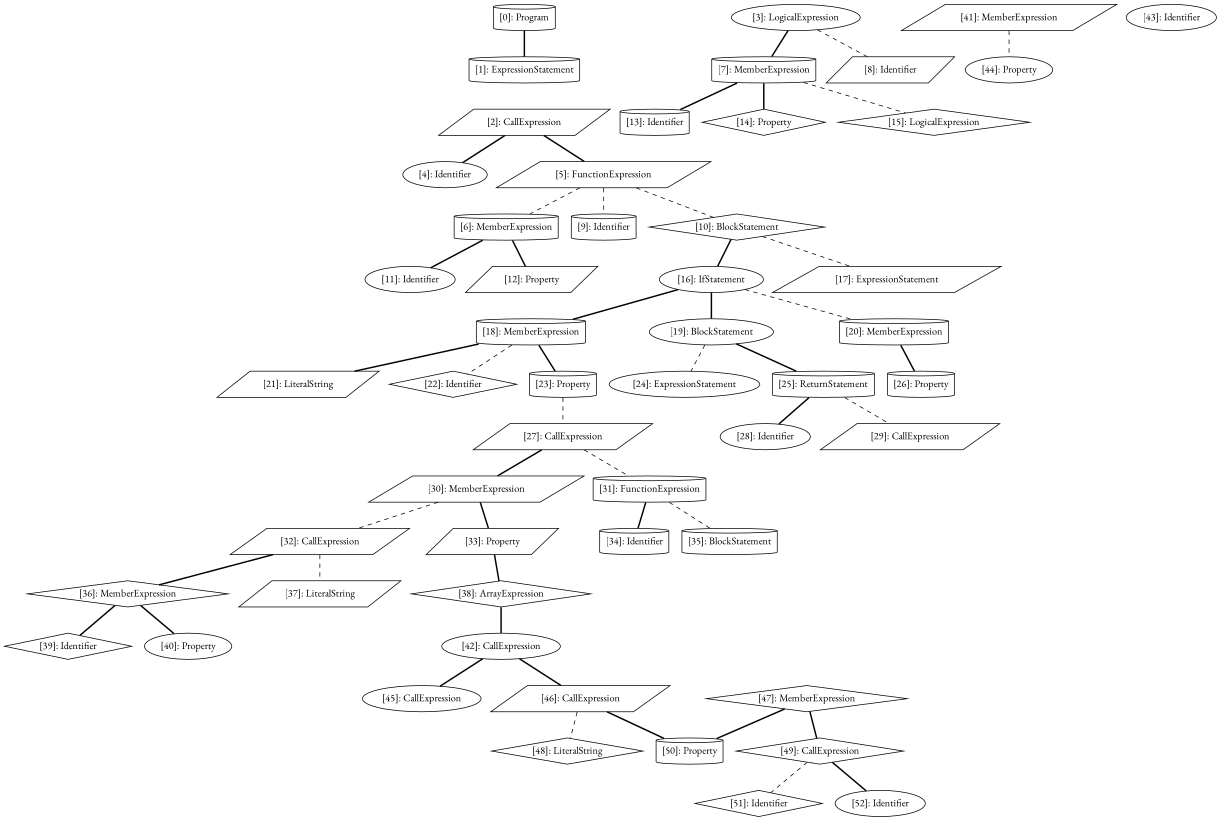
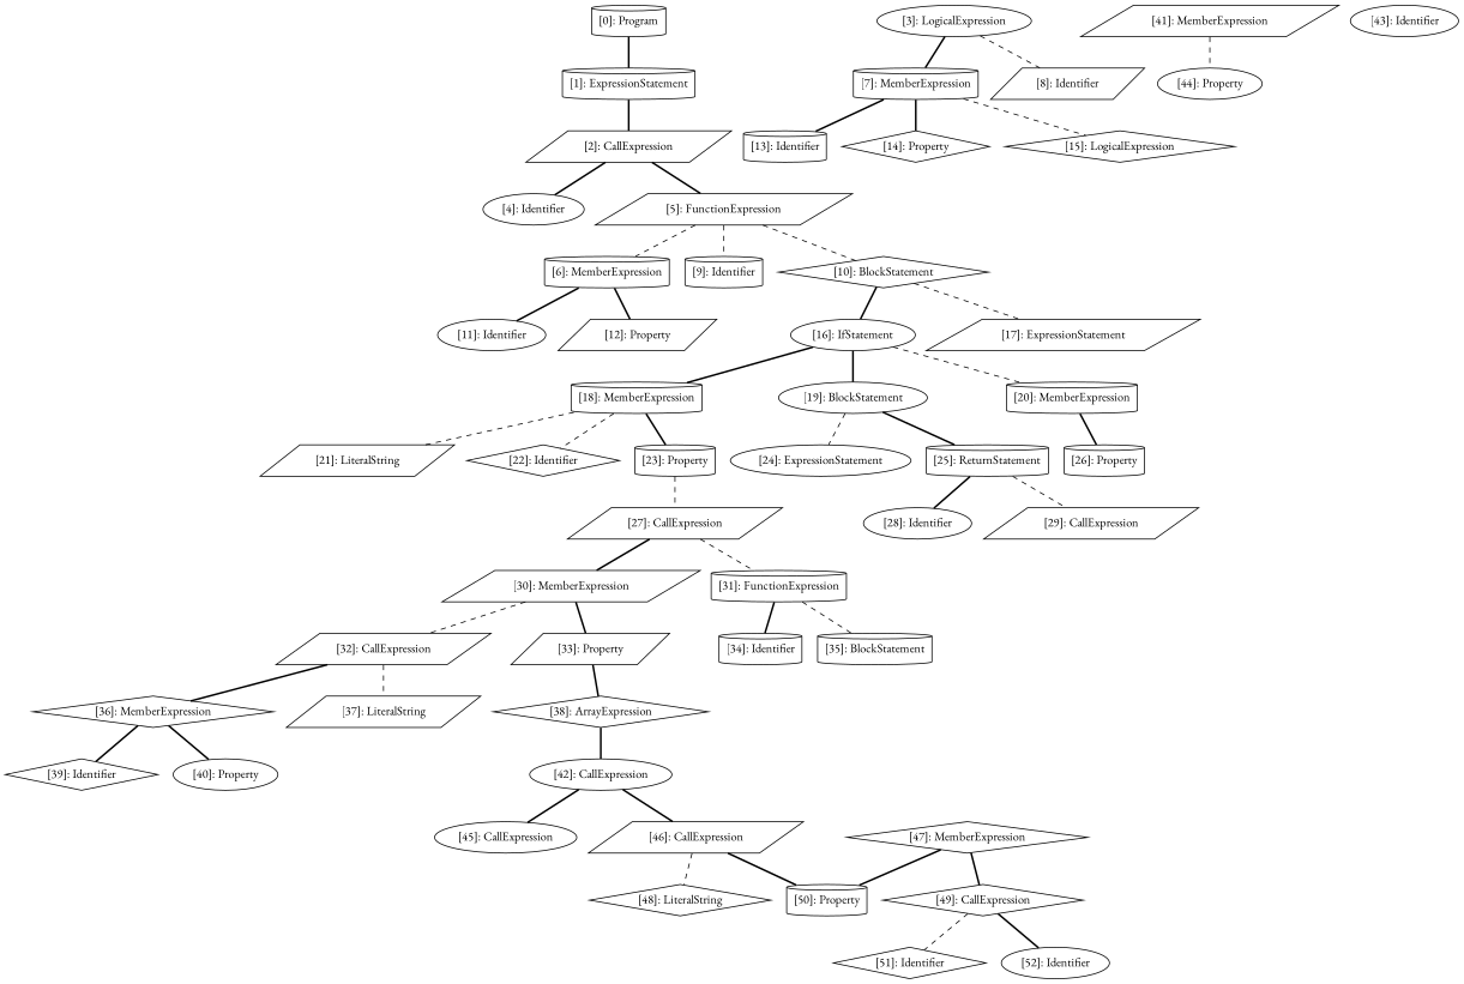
  graph {
    fontname="EB Garamond"
    node [fontname="EB Garamond" shape=cylinder]
    edge [fontname="EB Garamond" style=bold]
    n1 [label="[0]: Program"]
    n2 [label="[1]: ExpressionStatement"]
    n3 [label="[2]: CallExpression" shape=parallelogram]
    n4 [label="[4]: Identifier" shape=ellipse]
    n5 [label="[5]: FunctionExpression" shape=parallelogram]
    n6 [label="[3]: LogicalExpression" shape=ellipse]
    n7 [label="[7]: MemberExpression"]
    n8 [label="[8]: Identifier" shape=parallelogram]
    n9 [label="[6]: MemberExpression"]
    n10 [label="[9]: Identifier"]
    n11 [label="[10]: BlockStatement" shape=diamond]
    n12 [label="[13]: Identifier"]
    n13 [label="[14]: Property" shape=diamond]
    n14 [label="[15]: LogicalExpression" shape=diamond]
    n15 [label="[11]: Identifier" shape=ellipse]
    n16 [label="[12]: Property" shape=parallelogram]
    n17 [label="[16]: IfStatement" shape=ellipse]
    n18 [label="[17]: ExpressionStatement" shape=parallelogram]
    n19 [label="[18]: MemberExpression"]
    n20 [label="[19]: BlockStatement" shape=ellipse]
    n21 [label="[20]: MemberExpression"]
    n22 [label="[21]: LiteralString" shape=parallelogram]
    n23 [label="[22]: Identifier" shape=diamond]
    n24 [label="[23]: Property"]
    n25 [label="[24]: ExpressionStatement" shape=ellipse]
    n26 [label="[25]: ReturnStatement"]
    n27 [label="[26]: Property"]
    n28 [label="[27]: CallExpression" shape=parallelogram]
    n29 [label="[28]: Identifier" shape=ellipse]
    n30 [label="[29]: CallExpression" shape=parallelogram]
    n31 [label="[30]: MemberExpression" shape=parallelogram]
    n32 [label="[31]: FunctionExpression"]
    n33 [label="[32]: CallExpression" shape=parallelogram]
    n34 [label="[33]: Property" shape=parallelogram]
    n35 [label="[34]: Identifier"]
    n36 [label="[35]: BlockStatement"]
    n37 [label="[36]: MemberExpression" shape=diamond]
    n38 [label="[37]: LiteralString" shape=parallelogram]
    n39 [label="[38]: ArrayExpression" shape=diamond]
    n40 [label="[39]: Identifier" shape=diamond]
    n41 [label="[40]: Property" shape=ellipse]
    n42 [label="[42]: CallExpression" shape=ellipse]
    n43 [label="[45]: CallExpression" shape=ellipse]
    n44 [label="[46]: CallExpression" shape=parallelogram]
    n45 [label="[41]: MemberExpression" shape=parallelogram]
    n46 [label="[44]: Property" shape=ellipse]
    n47 [label="[48]: LiteralString" shape=diamond]
    n48 [label="[50]: Property"]
    n49 [label="[43]: Identifier" shape=ellipse]
    n50 [label="[47]: MemberExpression" shape=diamond]
    n51 [label="[49]: CallExpression" shape=diamond]
    n52 [label="[51]: Identifier" shape=diamond]
    n53 [label="[52]: Identifier" shape=ellipse]
    n1 -- n2
+   n2 -- n3
    n3 -- n4
    n3 -- n5
    n5 -- n9 [style=dashed]
    n5 -- n10 [style=dashed]
    n5 -- n11 [style=dashed]
    n6 -- n7
    n6 -- n8 [style=dashed]
    n7 -- n12
    n7 -- n13
    n7 -- n14 [style=dashed]
    n9 -- n15
    n9 -- n16
    n11 -- n17
    n11 -- n18 [style=dashed]
    n17 -- n19
    n17 -- n20
    n17 -- n21 [style=dashed]
-   n19 -- n22
+   n19 -- n22 [style=dashed]
    n19 -- n23 [style=dashed]
    n19 -- n24
    n20 -- n25 [style=dashed]
    n20 -- n26
    n21 -- n27
    n24 -- n28 [style=dashed]
    n26 -- n29
    n26 -- n30 [style=dashed]
    n28 -- n31
    n28 -- n32 [style=dashed]
    n31 -- n33 [style=dashed]
    n31 -- n34
    n32 -- n35
    n32 -- n36 [style=dashed]
    n33 -- n37
    n33 -- n38 [style=dashed]
    n34 -- n39
    n37 -- n40
    n37 -- n41
    n39 -- n42
    n42 -- n43
    n42 -- n44
    n44 -- n47 [style=dashed]
    n44 -- n48
    n45 -- n46 [style=dashed]
    n50 -- n48
    n50 -- n51
    n51 -- n52 [style=dashed]
    n51 -- n53
  }
